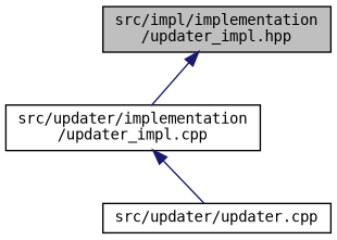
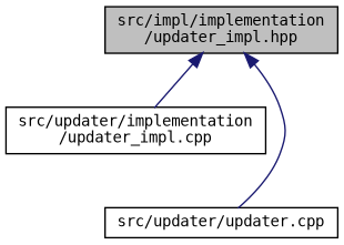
  digraph {
    fontname="DejaVu Sans Mono"
    node [color=black fillcolor=white fontname="DejaVu Sans Mono" fontsize=10 shape=record style=filled]
    edge [color=midnightblue dir=back fontname="DejaVu Sans Mono" fontsize=10 labelfontname=Helvetica labelfontsize=10 style=solid]
    n1 [fillcolor=grey75 fontcolor=black height=0.2 label="src/impl/implementation\l/updater_impl.hpp" width=0.4]
    n2 [height=0.2 label="src/updater/implementation\l/updater_impl.cpp" width=0.4]
    n3 [height=0.2 label="src/updater/updater.cpp" width=0.4]
    n1 -> n2
-   n2 -> n3
+   n1 -> n3
  }
